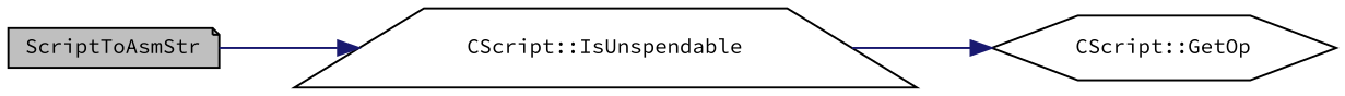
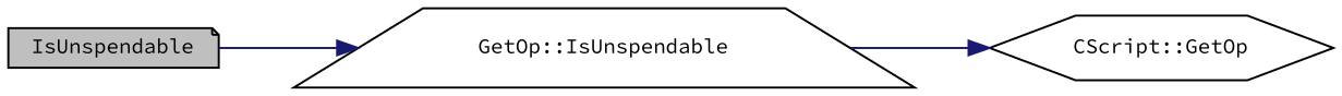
  digraph {
    fontname="Source Code Pro"
    rankdir=LR
    node [color=black fillcolor=white fontname="Source Code Pro" fontsize=10 style=filled]
    edge [color=midnightblue fontname="Source Code Pro" fontsize=10 labelfontname=Helvetica labelfontsize=10 style=solid]
-   n1 [fillcolor=grey75 fontcolor=black height=0.2 label=ScriptToAsmStr shape=note width=0.4]
-   n2 [height=0.2 label="CScript::IsUnspendable" shape=trapezium width=0.4]
+   n1 [fillcolor=grey75 fontcolor=black height=0.2 label=IsUnspendable shape=note width=0.4]
+   n2 [height=0.2 label="GetOp::IsUnspendable" shape=trapezium width=0.4]
    n3 [height=0.2 label="CScript::GetOp" shape=hexagon width=0.4]
    n1 -> n2
    n2 -> n3
  }
